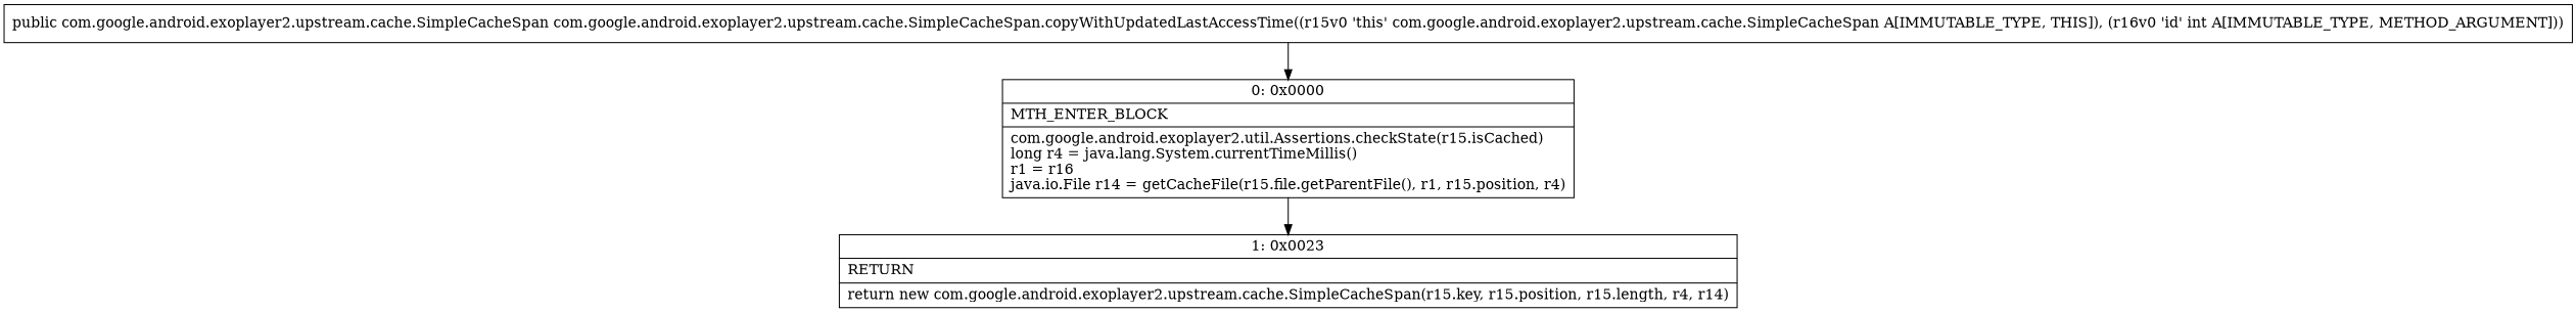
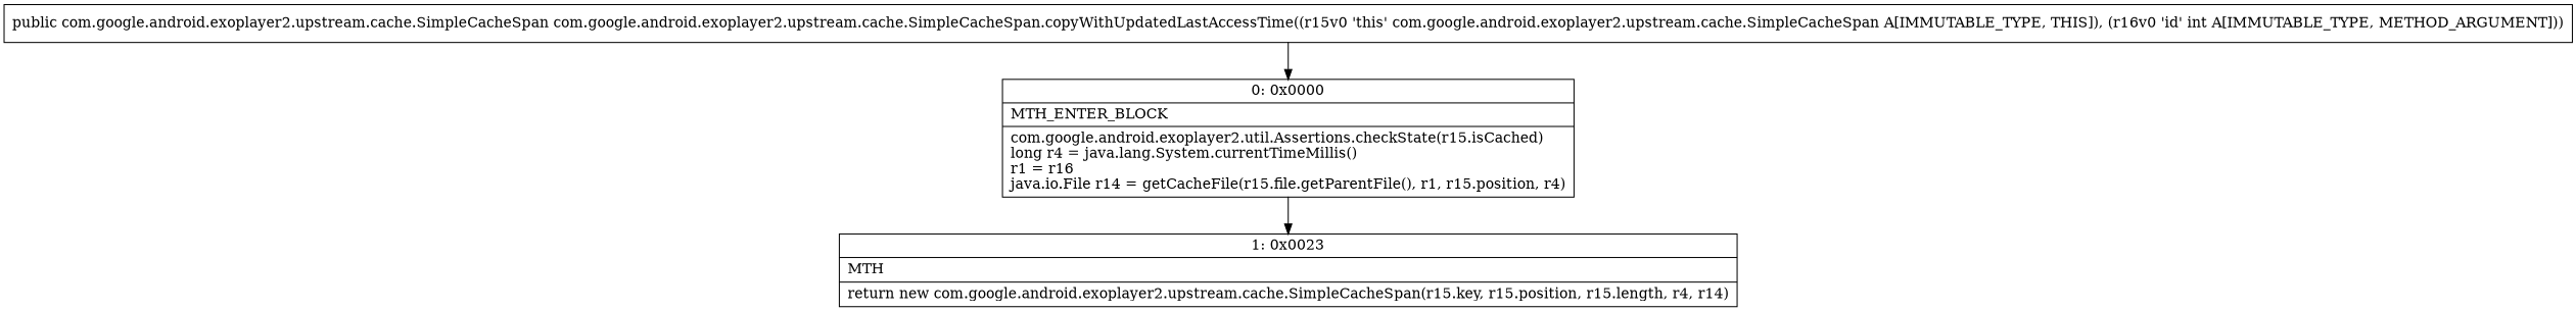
  digraph {
    fontname="DejaVu Serif"
    node [shape=record fontname="DejaVu Serif"]
    edge [fontname="DejaVu Serif"]
    n1 [label="{0\:\ 0x0000|MTH_ENTER_BLOCK\l|com.google.android.exoplayer2.util.Assertions.checkState(r15.isCached)\llong r4 = java.lang.System.currentTimeMillis()\lr1 = r16\ljava.io.File r14 = getCacheFile(r15.file.getParentFile(), r1, r15.position, r4)\l}"]
-   n2 [label="{1\:\ 0x0023|RETURN\l|return new com.google.android.exoplayer2.upstream.cache.SimpleCacheSpan(r15.key, r15.position, r15.length, r4, r14)\l}"]
+   n2 [label="{1\:\ 0x0023|MTH\l|return new com.google.android.exoplayer2.upstream.cache.SimpleCacheSpan(r15.key, r15.position, r15.length, r4, r14)\l}"]
    n3 [label="{public com.google.android.exoplayer2.upstream.cache.SimpleCacheSpan com.google.android.exoplayer2.upstream.cache.SimpleCacheSpan.copyWithUpdatedLastAccessTime((r15v0 'this' com.google.android.exoplayer2.upstream.cache.SimpleCacheSpan A[IMMUTABLE_TYPE, THIS]), (r16v0 'id' int A[IMMUTABLE_TYPE, METHOD_ARGUMENT])) }"]
    n1 -> n2
    n3 -> n1
  }
